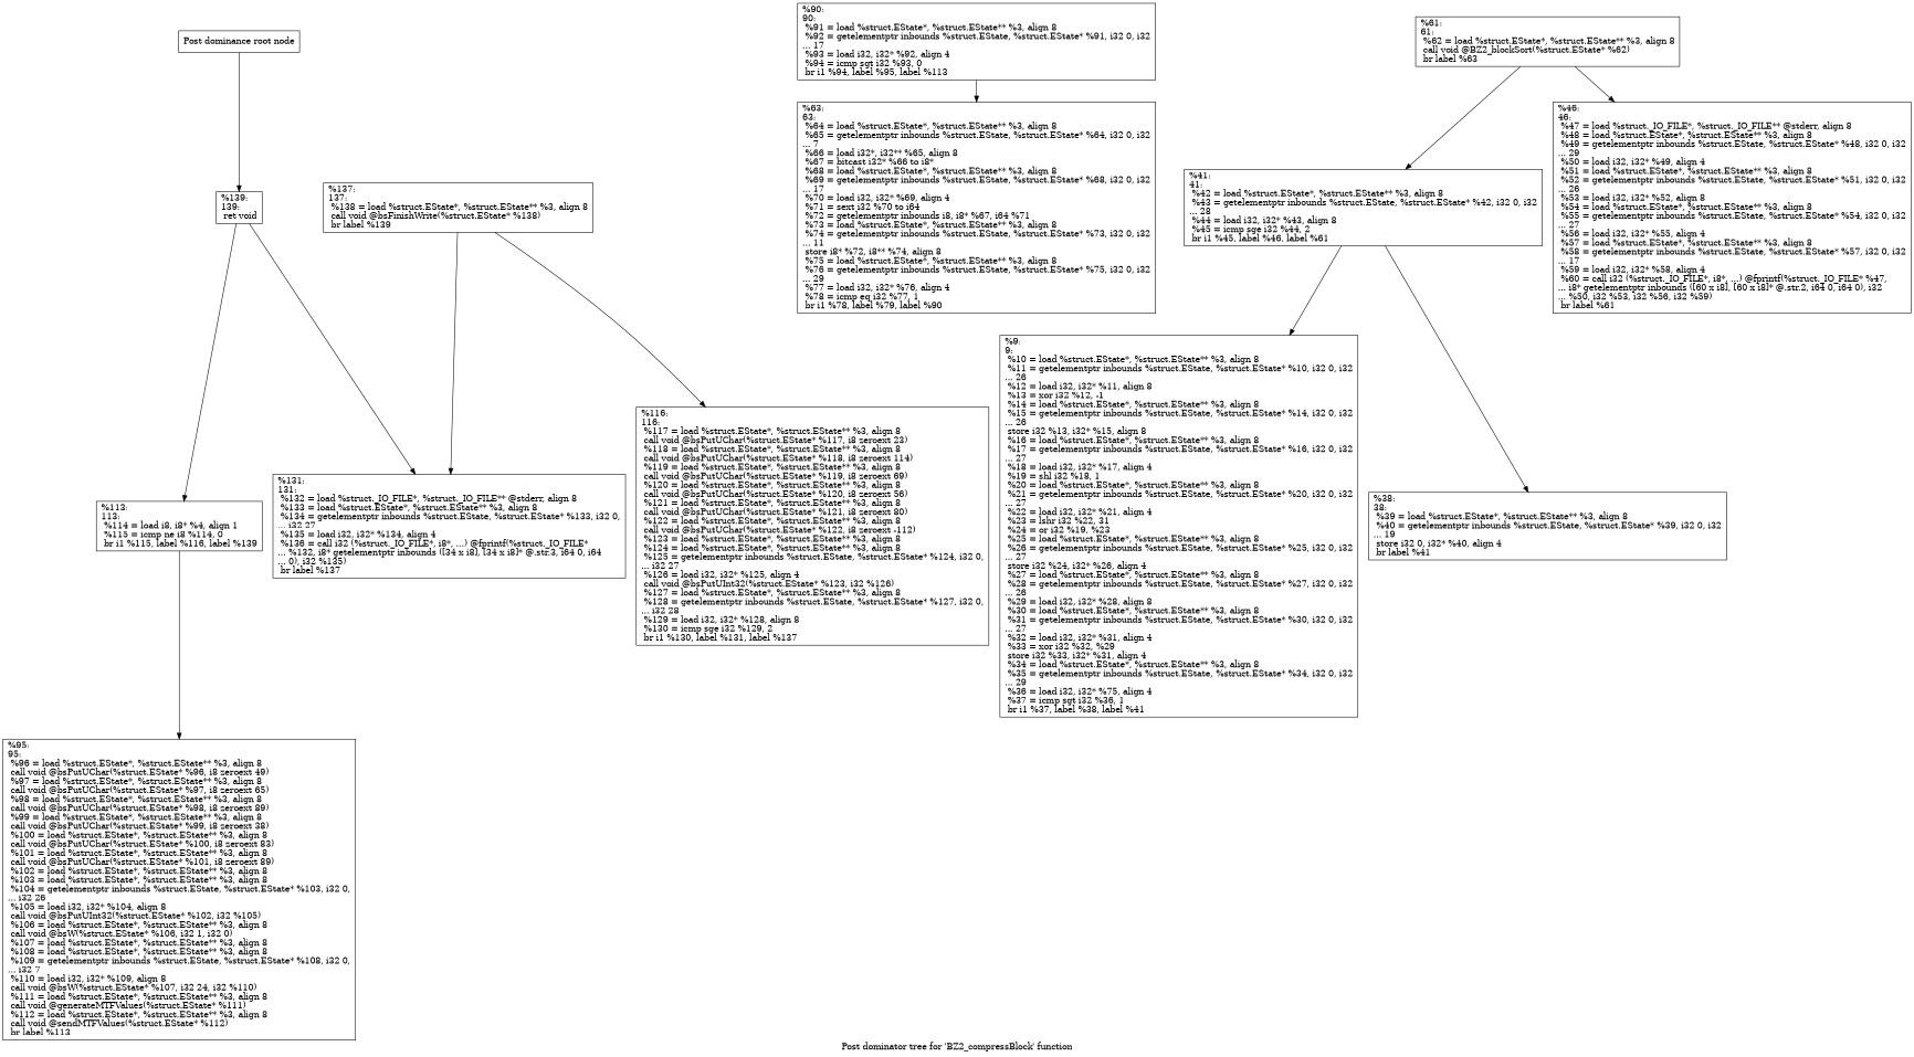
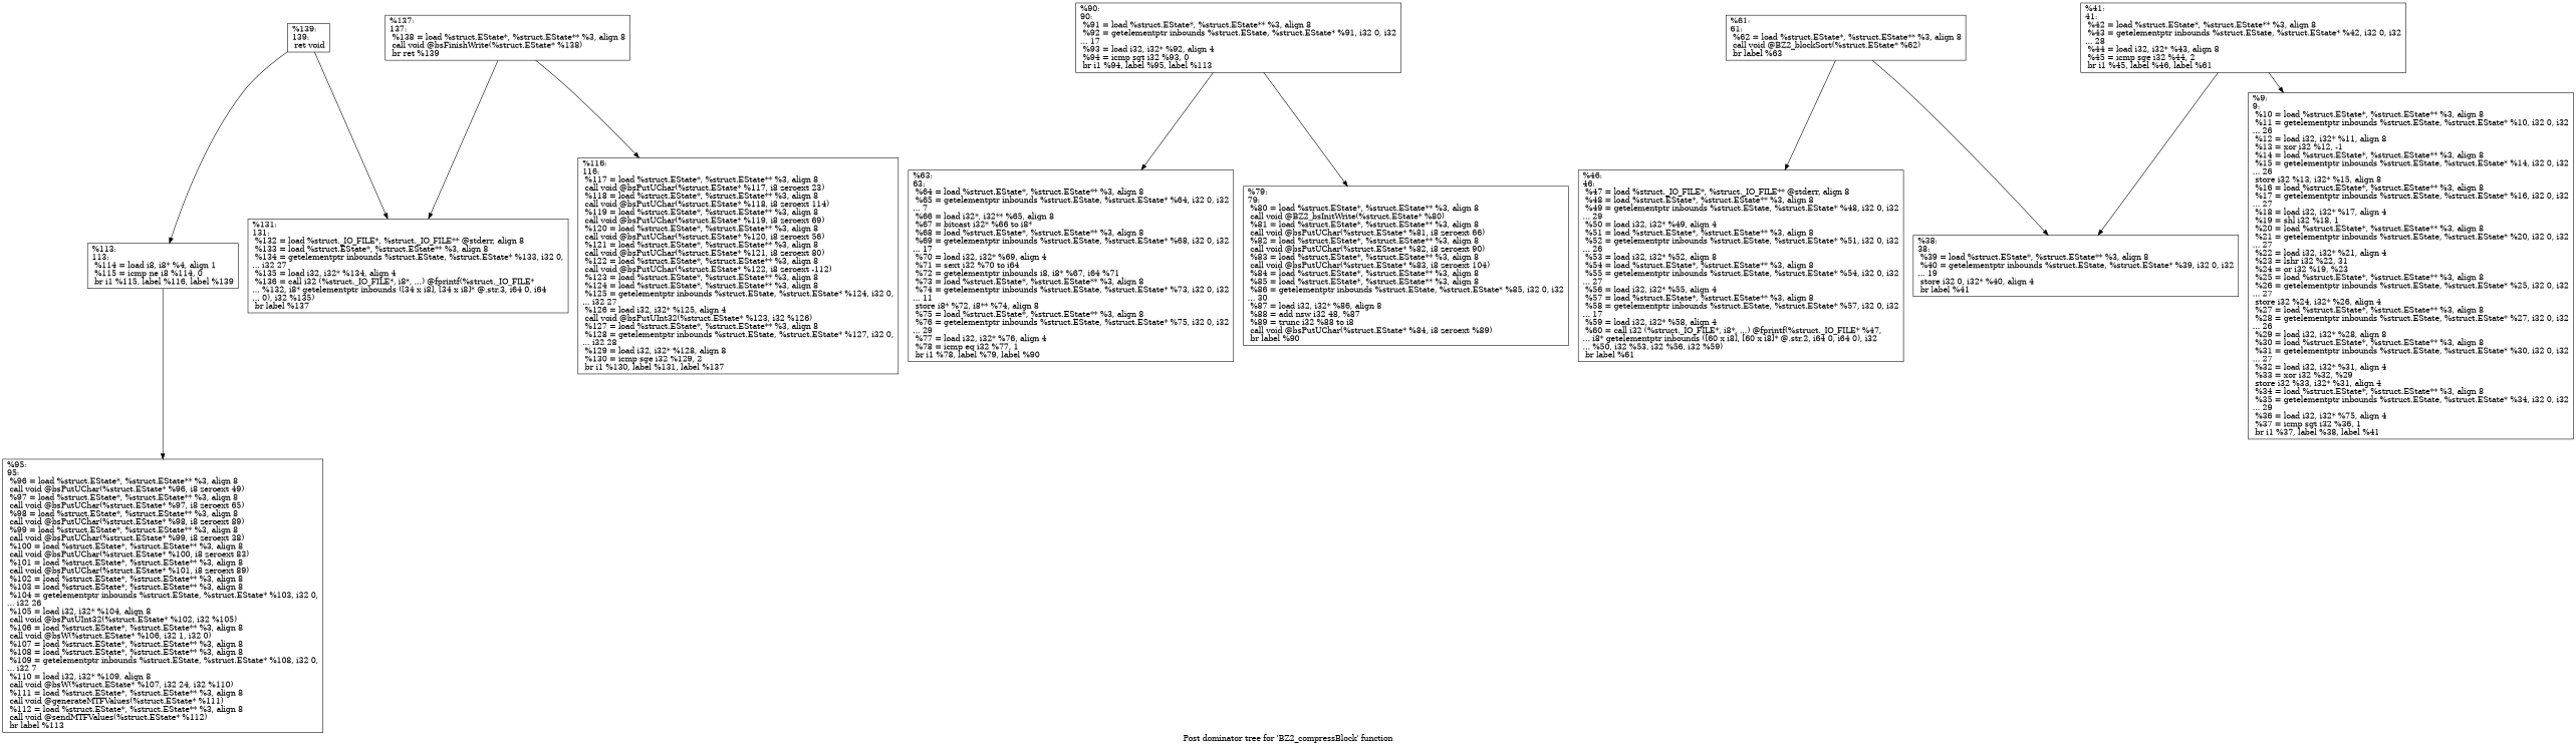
  digraph {
    label="Post dominator tree for 'BZ2_compressBlock' function"
    node [shape=record]
-   n1 [label="{Post dominance root node}"]
    n2 [label="{%139:\l139:                                              \l  ret void\l}"]
    n3 [label="{%113:\l113:                                              \l  %114 = load i8, i8* %4, align 1\l  %115 = icmp ne i8 %114, 0\l  br i1 %115, label %116, label %139\l}"]
    n4 [label="{%131:\l131:                                              \l  %132 = load %struct._IO_FILE*, %struct._IO_FILE** @stderr, align 8\l  %133 = load %struct.EState*, %struct.EState** %3, align 8\l  %134 = getelementptr inbounds %struct.EState, %struct.EState* %133, i32 0,\l... i32 27\l  %135 = load i32, i32* %134, align 4\l  %136 = call i32 (%struct._IO_FILE*, i8*, ...) @fprintf(%struct._IO_FILE*\l... %132, i8* getelementptr inbounds ([34 x i8], [34 x i8]* @.str.3, i64 0, i64\l... 0), i32 %135)\l  br label %137\l}"]
    n5 [label="{%95:\l95:                                               \l  %96 = load %struct.EState*, %struct.EState** %3, align 8\l  call void @bsPutUChar(%struct.EState* %96, i8 zeroext 49)\l  %97 = load %struct.EState*, %struct.EState** %3, align 8\l  call void @bsPutUChar(%struct.EState* %97, i8 zeroext 65)\l  %98 = load %struct.EState*, %struct.EState** %3, align 8\l  call void @bsPutUChar(%struct.EState* %98, i8 zeroext 89)\l  %99 = load %struct.EState*, %struct.EState** %3, align 8\l  call void @bsPutUChar(%struct.EState* %99, i8 zeroext 38)\l  %100 = load %struct.EState*, %struct.EState** %3, align 8\l  call void @bsPutUChar(%struct.EState* %100, i8 zeroext 83)\l  %101 = load %struct.EState*, %struct.EState** %3, align 8\l  call void @bsPutUChar(%struct.EState* %101, i8 zeroext 89)\l  %102 = load %struct.EState*, %struct.EState** %3, align 8\l  %103 = load %struct.EState*, %struct.EState** %3, align 8\l  %104 = getelementptr inbounds %struct.EState, %struct.EState* %103, i32 0,\l... i32 26\l  %105 = load i32, i32* %104, align 8\l  call void @bsPutUInt32(%struct.EState* %102, i32 %105)\l  %106 = load %struct.EState*, %struct.EState** %3, align 8\l  call void @bsW(%struct.EState* %106, i32 1, i32 0)\l  %107 = load %struct.EState*, %struct.EState** %3, align 8\l  %108 = load %struct.EState*, %struct.EState** %3, align 8\l  %109 = getelementptr inbounds %struct.EState, %struct.EState* %108, i32 0,\l... i32 7\l  %110 = load i32, i32* %109, align 8\l  call void @bsW(%struct.EState* %107, i32 24, i32 %110)\l  %111 = load %struct.EState*, %struct.EState** %3, align 8\l  call void @generateMTFValues(%struct.EState* %111)\l  %112 = load %struct.EState*, %struct.EState** %3, align 8\l  call void @sendMTFValues(%struct.EState* %112)\l  br label %113\l}"]
-   n6 [label="{%137:\l137:                                              \l  %138 = load %struct.EState*, %struct.EState** %3, align 8\l  call void @bsFinishWrite(%struct.EState* %138)\l  br label %139\l}"]
+   n6 [label="{%137:\l137:                                              \l  %138 = load %struct.EState*, %struct.EState** %3, align 8\l  call void @bsFinishWrite(%struct.EState* %138)\l  br ret %139\l}"]
    n7 [label="{%116:\l116:                                              \l  %117 = load %struct.EState*, %struct.EState** %3, align 8\l  call void @bsPutUChar(%struct.EState* %117, i8 zeroext 23)\l  %118 = load %struct.EState*, %struct.EState** %3, align 8\l  call void @bsPutUChar(%struct.EState* %118, i8 zeroext 114)\l  %119 = load %struct.EState*, %struct.EState** %3, align 8\l  call void @bsPutUChar(%struct.EState* %119, i8 zeroext 69)\l  %120 = load %struct.EState*, %struct.EState** %3, align 8\l  call void @bsPutUChar(%struct.EState* %120, i8 zeroext 56)\l  %121 = load %struct.EState*, %struct.EState** %3, align 8\l  call void @bsPutUChar(%struct.EState* %121, i8 zeroext 80)\l  %122 = load %struct.EState*, %struct.EState** %3, align 8\l  call void @bsPutUChar(%struct.EState* %122, i8 zeroext -112)\l  %123 = load %struct.EState*, %struct.EState** %3, align 8\l  %124 = load %struct.EState*, %struct.EState** %3, align 8\l  %125 = getelementptr inbounds %struct.EState, %struct.EState* %124, i32 0,\l... i32 27\l  %126 = load i32, i32* %125, align 4\l  call void @bsPutUInt32(%struct.EState* %123, i32 %126)\l  %127 = load %struct.EState*, %struct.EState** %3, align 8\l  %128 = getelementptr inbounds %struct.EState, %struct.EState* %127, i32 0,\l... i32 28\l  %129 = load i32, i32* %128, align 8\l  %130 = icmp sge i32 %129, 2\l  br i1 %130, label %131, label %137\l}"]
    n8 [label="{%90:\l90:                                               \l  %91 = load %struct.EState*, %struct.EState** %3, align 8\l  %92 = getelementptr inbounds %struct.EState, %struct.EState* %91, i32 0, i32\l... 17\l  %93 = load i32, i32* %92, align 4\l  %94 = icmp sgt i32 %93, 0\l  br i1 %94, label %95, label %113\l}"]
    n9 [label="{%63:\l63:                                               \l  %64 = load %struct.EState*, %struct.EState** %3, align 8\l  %65 = getelementptr inbounds %struct.EState, %struct.EState* %64, i32 0, i32\l... 7\l  %66 = load i32*, i32** %65, align 8\l  %67 = bitcast i32* %66 to i8*\l  %68 = load %struct.EState*, %struct.EState** %3, align 8\l  %69 = getelementptr inbounds %struct.EState, %struct.EState* %68, i32 0, i32\l... 17\l  %70 = load i32, i32* %69, align 4\l  %71 = sext i32 %70 to i64\l  %72 = getelementptr inbounds i8, i8* %67, i64 %71\l  %73 = load %struct.EState*, %struct.EState** %3, align 8\l  %74 = getelementptr inbounds %struct.EState, %struct.EState* %73, i32 0, i32\l... 11\l  store i8* %72, i8** %74, align 8\l  %75 = load %struct.EState*, %struct.EState** %3, align 8\l  %76 = getelementptr inbounds %struct.EState, %struct.EState* %75, i32 0, i32\l... 29\l  %77 = load i32, i32* %76, align 4\l  %78 = icmp eq i32 %77, 1\l  br i1 %78, label %79, label %90\l}"]
+   n10 [label="{%79:\l79:                                               \l  %80 = load %struct.EState*, %struct.EState** %3, align 8\l  call void @BZ2_bsInitWrite(%struct.EState* %80)\l  %81 = load %struct.EState*, %struct.EState** %3, align 8\l  call void @bsPutUChar(%struct.EState* %81, i8 zeroext 66)\l  %82 = load %struct.EState*, %struct.EState** %3, align 8\l  call void @bsPutUChar(%struct.EState* %82, i8 zeroext 90)\l  %83 = load %struct.EState*, %struct.EState** %3, align 8\l  call void @bsPutUChar(%struct.EState* %83, i8 zeroext 104)\l  %84 = load %struct.EState*, %struct.EState** %3, align 8\l  %85 = load %struct.EState*, %struct.EState** %3, align 8\l  %86 = getelementptr inbounds %struct.EState, %struct.EState* %85, i32 0, i32\l... 30\l  %87 = load i32, i32* %86, align 8\l  %88 = add nsw i32 48, %87\l  %89 = trunc i32 %88 to i8\l  call void @bsPutUChar(%struct.EState* %84, i8 zeroext %89)\l  br label %90\l}"]
    n11 [label="{%61:\l61:                                               \l  %62 = load %struct.EState*, %struct.EState** %3, align 8\l  call void @BZ2_blockSort(%struct.EState* %62)\l  br label %63\l}"]
    n12 [label="{%41:\l41:                                               \l  %42 = load %struct.EState*, %struct.EState** %3, align 8\l  %43 = getelementptr inbounds %struct.EState, %struct.EState* %42, i32 0, i32\l... 28\l  %44 = load i32, i32* %43, align 8\l  %45 = icmp sge i32 %44, 2\l  br i1 %45, label %46, label %61\l}"]
    n13 [label="{%46:\l46:                                               \l  %47 = load %struct._IO_FILE*, %struct._IO_FILE** @stderr, align 8\l  %48 = load %struct.EState*, %struct.EState** %3, align 8\l  %49 = getelementptr inbounds %struct.EState, %struct.EState* %48, i32 0, i32\l... 29\l  %50 = load i32, i32* %49, align 4\l  %51 = load %struct.EState*, %struct.EState** %3, align 8\l  %52 = getelementptr inbounds %struct.EState, %struct.EState* %51, i32 0, i32\l... 26\l  %53 = load i32, i32* %52, align 8\l  %54 = load %struct.EState*, %struct.EState** %3, align 8\l  %55 = getelementptr inbounds %struct.EState, %struct.EState* %54, i32 0, i32\l... 27\l  %56 = load i32, i32* %55, align 4\l  %57 = load %struct.EState*, %struct.EState** %3, align 8\l  %58 = getelementptr inbounds %struct.EState, %struct.EState* %57, i32 0, i32\l... 17\l  %59 = load i32, i32* %58, align 4\l  %60 = call i32 (%struct._IO_FILE*, i8*, ...) @fprintf(%struct._IO_FILE* %47,\l... i8* getelementptr inbounds ([60 x i8], [60 x i8]* @.str.2, i64 0, i64 0), i32\l... %50, i32 %53, i32 %56, i32 %59)\l  br label %61\l}"]
    n14 [label="{%9:\l9:                                                \l  %10 = load %struct.EState*, %struct.EState** %3, align 8\l  %11 = getelementptr inbounds %struct.EState, %struct.EState* %10, i32 0, i32\l... 26\l  %12 = load i32, i32* %11, align 8\l  %13 = xor i32 %12, -1\l  %14 = load %struct.EState*, %struct.EState** %3, align 8\l  %15 = getelementptr inbounds %struct.EState, %struct.EState* %14, i32 0, i32\l... 26\l  store i32 %13, i32* %15, align 8\l  %16 = load %struct.EState*, %struct.EState** %3, align 8\l  %17 = getelementptr inbounds %struct.EState, %struct.EState* %16, i32 0, i32\l... 27\l  %18 = load i32, i32* %17, align 4\l  %19 = shl i32 %18, 1\l  %20 = load %struct.EState*, %struct.EState** %3, align 8\l  %21 = getelementptr inbounds %struct.EState, %struct.EState* %20, i32 0, i32\l... 27\l  %22 = load i32, i32* %21, align 4\l  %23 = lshr i32 %22, 31\l  %24 = or i32 %19, %23\l  %25 = load %struct.EState*, %struct.EState** %3, align 8\l  %26 = getelementptr inbounds %struct.EState, %struct.EState* %25, i32 0, i32\l... 27\l  store i32 %24, i32* %26, align 4\l  %27 = load %struct.EState*, %struct.EState** %3, align 8\l  %28 = getelementptr inbounds %struct.EState, %struct.EState* %27, i32 0, i32\l... 26\l  %29 = load i32, i32* %28, align 8\l  %30 = load %struct.EState*, %struct.EState** %3, align 8\l  %31 = getelementptr inbounds %struct.EState, %struct.EState* %30, i32 0, i32\l... 27\l  %32 = load i32, i32* %31, align 4\l  %33 = xor i32 %32, %29\l  store i32 %33, i32* %31, align 4\l  %34 = load %struct.EState*, %struct.EState** %3, align 8\l  %35 = getelementptr inbounds %struct.EState, %struct.EState* %34, i32 0, i32\l... 29\l  %36 = load i32, i32* %75, align 4\l  %37 = icmp sgt i32 %36, 1\l  br i1 %37, label %38, label %41\l}"]
    n15 [label="{%38:\l38:                                               \l  %39 = load %struct.EState*, %struct.EState** %3, align 8\l  %40 = getelementptr inbounds %struct.EState, %struct.EState* %39, i32 0, i32\l... 19\l  store i32 0, i32* %40, align 4\l  br label %41\l}"]
-   n1 -> n2
    n2 -> n3
    n2 -> n4
    n3 -> n5
    n6 -> n4
    n6 -> n7
    n8 -> n9
-   n11 -> n12
+   n8 -> n10
+   n11 -> n15
    n11 -> n13
    n12 -> n14
    n12 -> n15
  }
